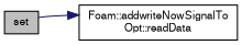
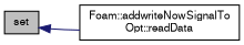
  digraph {
    rankdir=LR
    node [color=black fontname=FreeSans fontsize=10 shape=record]
    n1 [fillcolor=grey75 fontcolor=black height=0.2 label=set style=filled width=0.4]
    n2 [height=0.2 label="Foam::addwriteNowSignalTo\lOpt::readData" width=0.4]
-   n2 -> n1 [color=midnightblue dir=back fontname=FreeSans fontsize=10 labelfontname=FreeSans labelfontsize=10 style=solid]
+   n1 -> n2 [color=midnightblue dir=back fontname=FreeSans fontsize=10 labelfontname=FreeSans labelfontsize=10 style=solid]
  }
